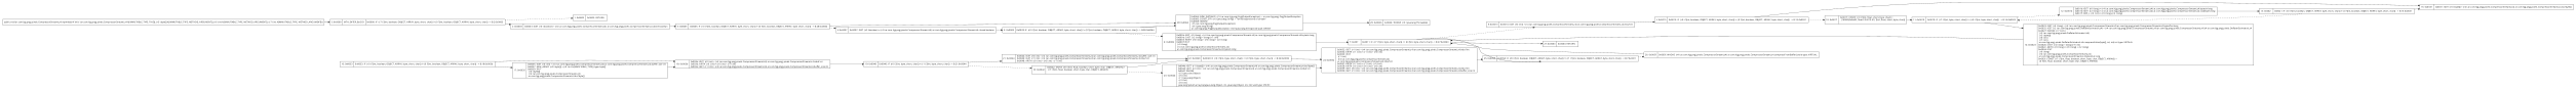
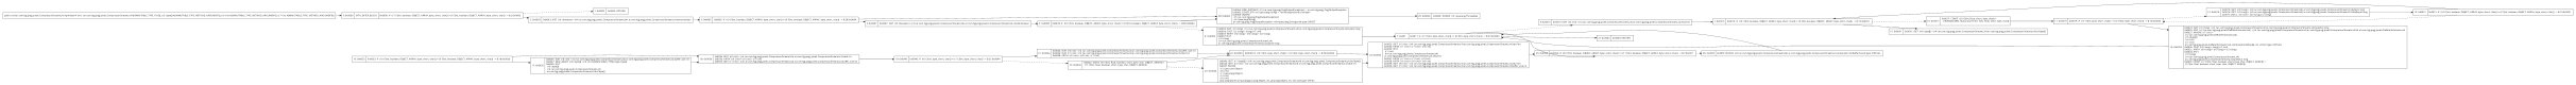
  digraph {
    fontname="Open Sans"
    rankdir=LR
    node [fontname="Open Sans" shape=record]
    edge [fontname="Open Sans"]
    n1 [label="{0\:\ 0x0000|MTH_ENTER_BLOCK\l|0x0000: IF  (r7 I:?[int, boolean, OBJECT, ARRAY, byte, short, char]) != (0 ?[int, boolean, OBJECT, ARRAY, byte, short, char])  \-\> B:2:0x0003 \l}"]
    n2 [label="{1\:\ 0x0002|0x0002: RETURN   \l}"]
    n3 [label="{2\:\ 0x0003|0x0003: IGET  (r0 I:boolean) = (r4 I:ar.com.hjg.pngj.pixels.CompressorStreamLz4) ar.com.hjg.pngj.pixels.CompressorStreamLz4.done boolean \l}"]
    n4 [label="{3\:\ 0x0005|0x0005: IF  (r0 I:?[int, boolean, OBJECT, ARRAY, byte, short, char]) != (0 ?[int, boolean, OBJECT, ARRAY, byte, short, char])  \-\> B:28:0x0064 \l}"]
    n5 [label="{4\:\ 0x0007|0x0007: IGET  (r0 I:boolean) = (r4 I:ar.com.hjg.pngj.pixels.CompressorStreamLz4) ar.com.hjg.pngj.pixels.CompressorStreamLz4.closed boolean \l}"]
    n6 [label="{28\:\ 0x0064|0x0064: NEW_INSTANCE  (r5 I:ar.com.hjg.pngj.PngjOutputException) =  ar.com.hjg.pngj.PngjOutputException \l0x0066: CONST_STR  (r6 I:java.lang.String) =  \"write beyond end of stream\" \l0x0068: INVOKE  \l  (r5 I:ar.com.hjg.pngj.PngjOutputException)\l  (r6 I:java.lang.String)\l ar.com.hjg.pngj.PngjOutputException.\<init\>(java.lang.String):void type: DIRECT \l}"]
    n7 [label="{5\:\ 0x0009|0x0009: IF  (r0 I:?[int, boolean, OBJECT, ARRAY, byte, short, char]) != (0 ?[int, boolean, OBJECT, ARRAY, byte, short, char])  \-\> B:28:0x0064 \l}"]
    n8 [label="{29\:\ 0x006b|0x006b: THROW  (r5 I:java.lang.Throwable) \l}"]
    n9 [label="{6\:\ 0x000b|0x000b: IGET  (r0 I:long) = (r4 I:ar.com.hjg.pngj.pixels.CompressorStreamLz4) ar.com.hjg.pngj.pixels.CompressorStreamLz4.bytesIn long \l0x000d: CAST  (r2 I:long) = (long) (r7 I:int) \l0x000e: ARITH  (r0 I:long) = (r0 I:long) + (r2 I:long) \l0x000f: IPUT  \l  (r0 I:long)\l  (r4 I:ar.com.hjg.pngj.pixels.CompressorStreamLz4)\l ar.com.hjg.pngj.pixels.CompressorStreamLz4.bytesIn long \l}"]
    n10 [label="{7\:\ 0x0011|0x0011: IF  (r7 I:?[int, byte, short, char]) \<= (0 ?[int, byte, short, char])  \-\> B:27:0x0063 \l}"]
    n11 [label="{8\:\ 0x0013|0x0013: IGET  (r0 I:int) = (r4 I:ar.com.hjg.pngj.pixels.CompressorStreamLz4) ar.com.hjg.pngj.pixels.CompressorStreamLz4.inbuf int \l}"]
    n12 [label="{27\:\ 0x0063|0x0063: RETURN   \l}"]
    n13 [label="{25\:\ 0x005d|0x005d: IF  (r0 I:?[int, boolean, OBJECT, ARRAY, byte, short, char]) != (r1 I:?[int, boolean, OBJECT, ARRAY, byte, short, char])  \-\> B:7:0x0011 \l}"]
    n14 [label="{9\:\ 0x0015|0x0015: IF  (r0 I:?[int, boolean, OBJECT, ARRAY, byte, short, char]) != (0 ?[int, boolean, OBJECT, ARRAY, byte, short, char])  \-\> B:15:0x0031 \l}"]
    n15 [label="{10\:\ 0x0017|0x0017: CONST  (r0 I:?[int, float, short, byte, char]) = \l  (16000(0x3e80, float:2.2421E\-41) ?[int, float, short, byte, char])\l \l}"]
    n16 [label="{15\:\ 0x0031|0x0031: IGET  (r0 I:byte[]) = (r4 I:ar.com.hjg.pngj.pixels.CompressorStreamLz4) ar.com.hjg.pngj.pixels.CompressorStreamLz4.buf byte[] \l}"]
    n17 [label="{11\:\ 0x0019|0x0019: IF  (r7 I:?[int, byte, short, char]) \>= (r0 I:?[int, byte, short, char])  \-\> B:14:0x0023 \l}"]
    n18 [label="{12\:\ 0x001b|0x001b: IGET  (r0 I:long) = (r4 I:ar.com.hjg.pngj.pixels.CompressorStreamLz4) ar.com.hjg.pngj.pixels.CompressorStreamLz4.bytesIn long \l0x001d: IGET  (r2 I:long) = (r4 I:ar.com.hjg.pngj.pixels.CompressorStreamLz4) ar.com.hjg.pngj.pixels.CompressorStreamLz4.totalbytes long \l0x001f: CMP_L  (r0 I:int) = (r0 I:long), (r2 I:long) \l}"]
    n19 [label="{14\:\ 0x0023|0x0023: IGET  (r0 I:long) = (r4 I:ar.com.hjg.pngj.pixels.CompressorStreamLz4) ar.com.hjg.pngj.pixels.CompressorStreamLz4.bytesOut long \l0x0025: IGET  (r2 I:ar.com.hjg.pngj.pixels.DeflaterEstimatorLz4) = (r4 I:ar.com.hjg.pngj.pixels.CompressorStreamLz4) ar.com.hjg.pngj.pixels.CompressorStreamLz4.lz4 ar.com.hjg.pngj.pixels.DeflaterEstimatorLz4 \l0x0027: INVOKE  (r7 I:int) = \l  (r2 I:ar.com.hjg.pngj.pixels.DeflaterEstimatorLz4)\l  (r5 I:byte[])\l  (r6 I:int)\l  (r7 I:int)\l ar.com.hjg.pngj.pixels.DeflaterEstimatorLz4.compressEstim(byte[], int, int):int type: VIRTUAL \l0x002b: CAST  (r2 I:long) = (long) (r7 I:int) \l0x002c: ARITH  (r0 I:long) = (r0 I:long) + (r2 I:long) \l0x002d: IPUT  \l  (r0 I:long)\l  (r4 I:ar.com.hjg.pngj.pixels.CompressorStreamLz4)\l ar.com.hjg.pngj.pixels.CompressorStreamLz4.bytesOut long \l0x002f: CONST  (r7 I:?[int, float, boolean, short, byte, char, OBJECT, ARRAY]) = \l  (0 ?[int, float, boolean, short, byte, char, OBJECT, ARRAY])\l \l}"]
    n20 [label="{13\:\ 0x0021|0x0021: IF  (r0 I:?[int, boolean, OBJECT, ARRAY, byte, short, char]) != (0 ?[int, boolean, OBJECT, ARRAY, byte, short, char])  \-\> B:15:0x0031 \l}"]
    n21 [label="{16\:\ 0x0033|0x0033: IF  (r0 I:?[int, boolean, OBJECT, ARRAY, byte, short, char]) != (0 ?[int, boolean, OBJECT, ARRAY, byte, short, char])  \-\> B:18:0x003b \l}"]
    n22 [label="{17\:\ 0x0035|0x0035: IGET  (r0 I:int) = (r4 I:ar.com.hjg.pngj.pixels.CompressorStreamLz4) ar.com.hjg.pngj.pixels.CompressorStreamLz4.buffer_size int \l0x0037: NEW_ARRAY  (r0 I:byte[]) = (r0 I:int A[IMMUTABLE_TYPE]) type: byte[] \l0x0039: IPUT  \l  (r0 I:byte[])\l  (r4 I:ar.com.hjg.pngj.pixels.CompressorStreamLz4)\l ar.com.hjg.pngj.pixels.CompressorStreamLz4.buf byte[] \l}"]
    n23 [label="{18\:\ 0x003b|0x003b: IGET  (r0 I:int) = (r4 I:ar.com.hjg.pngj.pixels.CompressorStreamLz4) ar.com.hjg.pngj.pixels.CompressorStreamLz4.inbuf int \l0x003d: ARITH  (r0 I:int) = (r0 I:int) + (r7 I:int) \l0x003e: IGET  (r1 I:int) = (r4 I:ar.com.hjg.pngj.pixels.CompressorStreamLz4) ar.com.hjg.pngj.pixels.CompressorStreamLz4.buffer_size int \l}"]
    n24 [label="{19\:\ 0x0040|0x0040: IF  (r0 I:?[int, byte, short, char]) \> (r1 I:?[int, byte, short, char])  \-\> B:21:0x0044 \l}"]
    n25 [label="{20\:\ 0x0042|0x0042: MOVE  (r0 I:?[int, float, boolean, short, byte, char, OBJECT, ARRAY]) = \l  (r7 I:?[int, float, boolean, short, byte, char, OBJECT, ARRAY])\l \l}"]
    n26 [label="{21\:\ 0x0044|0x0044: IGET  (r0 I:int) = (r4 I:ar.com.hjg.pngj.pixels.CompressorStreamLz4) ar.com.hjg.pngj.pixels.CompressorStreamLz4.buffer_size int \l0x0046: IGET  (r1 I:int) = (r4 I:ar.com.hjg.pngj.pixels.CompressorStreamLz4) ar.com.hjg.pngj.pixels.CompressorStreamLz4.inbuf int \l0x0048: ARITH  (r0 I:int) = (r0 I:int) \- (r1 I:int) \l}"]
    n27 [label="{22\:\ 0x0049|0x0049: IF  (r0 I:?[int, byte, short, char]) \<= (0 ?[int, byte, short, char])  \-\> B:24:0x0052 \l}"]
    n28 [label="{23\:\ 0x004b|0x004b: IGET  (r1 I:byte[]) = (r4 I:ar.com.hjg.pngj.pixels.CompressorStreamLz4) ar.com.hjg.pngj.pixels.CompressorStreamLz4.buf byte[] \l0x004d: IGET  (r2 I:int) = (r4 I:ar.com.hjg.pngj.pixels.CompressorStreamLz4) ar.com.hjg.pngj.pixels.CompressorStreamLz4.inbuf int \l0x004f: INVOKE  \l  (r5 I:java.size.Object)\l  (r6 I:int)\l  (r1 I:java.lang.Object)\l  (r2 I:int)\l  (r0 I:int)\l java.lang.System.arraycopy(java.lang.Object, int, java.lang.Object, int, int):void type: STATIC \l}"]
    n29 [label="{24\:\ 0x0052|0x0052: IGET  (r1 I:int) = (r4 I:ar.com.hjg.pngj.pixels.CompressorStreamLz4) ar.com.hjg.pngj.pixels.CompressorStreamLz4.inbuf int \l0x0054: ARITH  (r1 I:int) = (r1 I:int) + (r0 I:int) \l0x0055: IPUT  \l  (r1 I:int)\l  (r4 I:ar.com.hjg.pngj.pixels.CompressorStreamLz4)\l ar.com.hjg.pngj.pixels.CompressorStreamLz4.inbuf int \l0x0057: ARITH  (r7 I:int) = (r7 I:int) \- (r0 I:int) \l0x0058: ARITH  (r6 I:int) = (r6 I:int) + (r0 I:int) \l0x0059: IGET  (r0 I:int) = (r4 I:ar.com.hjg.pngj.pixels.CompressorStreamLz4) ar.com.hjg.pngj.pixels.CompressorStreamLz4.inbuf int \l0x005b: IGET  (r1 I:int) = (r4 I:ar.com.hjg.pngj.pixels.CompressorStreamLz4) ar.com.hjg.pngj.pixels.CompressorStreamLz4.buffer_size int \l}"]
    n30 [label="{26\:\ 0x005f|0x005f: INVOKE  (r4 I:ar.com.hjg.pngj.pixels.CompressorStreamLz4) ar.com.hjg.pngj.pixels.CompressorStreamLz4.compressFromBuffer():void type: VIRTUAL \l}"]
    n31 [label="{public void ar.com.hjg.pngj.pixels.CompressorStreamLz4.mywrite((r4 'this' I:ar.com.hjg.pngj.pixels.CompressorStreamLz4 A[IMMUTABLE_TYPE, THIS]), (r5 I:byte[] A[IMMUTABLE_TYPE, METHOD_ARGUMENT]), (r6 I:int A[IMMUTABLE_TYPE, METHOD_ARGUMENT]), (r7 I:int A[IMMUTABLE_TYPE, METHOD_ARGUMENT])) }"]
    n1 -> n2 [style=dashed]
    n1 -> n3
    n3 -> n4
    n4 -> n5 [style=dashed]
    n4 -> n6
    n5 -> n7
    n6 -> n8
    n7 -> n6
    n7 -> n9 [style=dashed]
    n9 -> n10
    n10 -> n11 [style=dashed]
    n10 -> n12
    n10 -> n13
    n11 -> n14
    n13 -> n30 [style=dashed]
    n14 -> n15 [style=dashed]
    n14 -> n16
    n15 -> n17
    n17 -> n18 [style=dashed]
    n17 -> n19
    n18 -> n20
    n19 -> n10
-   n20 -> n16
+   n20 -> n14
    n20 -> n17 [style=dashed]
    n21 -> n22 [style=solid]
    n21 -> n23
    n22 -> n23
    n23 -> n24
    n24 -> n25 [style=dashed]
    n24 -> n26
    n25 -> n27
    n25 -> n28 [style=dashed]
    n26 -> n27
    n27 -> n29
    n28 -> n29
    n29 -> n13
    n30 -> n10
    n31 -> n1
  }
